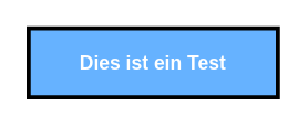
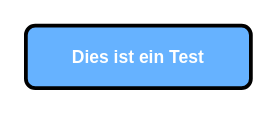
  <mxCell id="0" />
  <mxCell id="1" parent="0" />
- <mxCell id="2" value="&lt;font color=&quot;#ffffff&quot; size=&quot;1&quot;&gt;&lt;b style=&quot;font-size: 14px&quot;&gt;Dies ist ein Test&lt;/b&gt;&lt;/font&gt;" style="whiteSpace=wrap;html=1;strokeWidth=3;fillColor=#66B2FF;rounded=0;" parent="1" vertex="1"><mxGeometry x="20" y="20" width="180" height="50" as="geometry" /></mxCell>
+ <mxCell id="2" value="&lt;font color=&quot;#ffffff&quot; size=&quot;1&quot;&gt;&lt;b style=&quot;font-size: 14px&quot;&gt;Dies ist ein Test&lt;/b&gt;&lt;/font&gt;" style="rounded=1;whiteSpace=wrap;html=1;strokeWidth=3;fillColor=#66B2FF;" parent="1" vertex="1"><mxGeometry x="20" y="20" width="180" height="50" as="geometry" /></mxCell>
